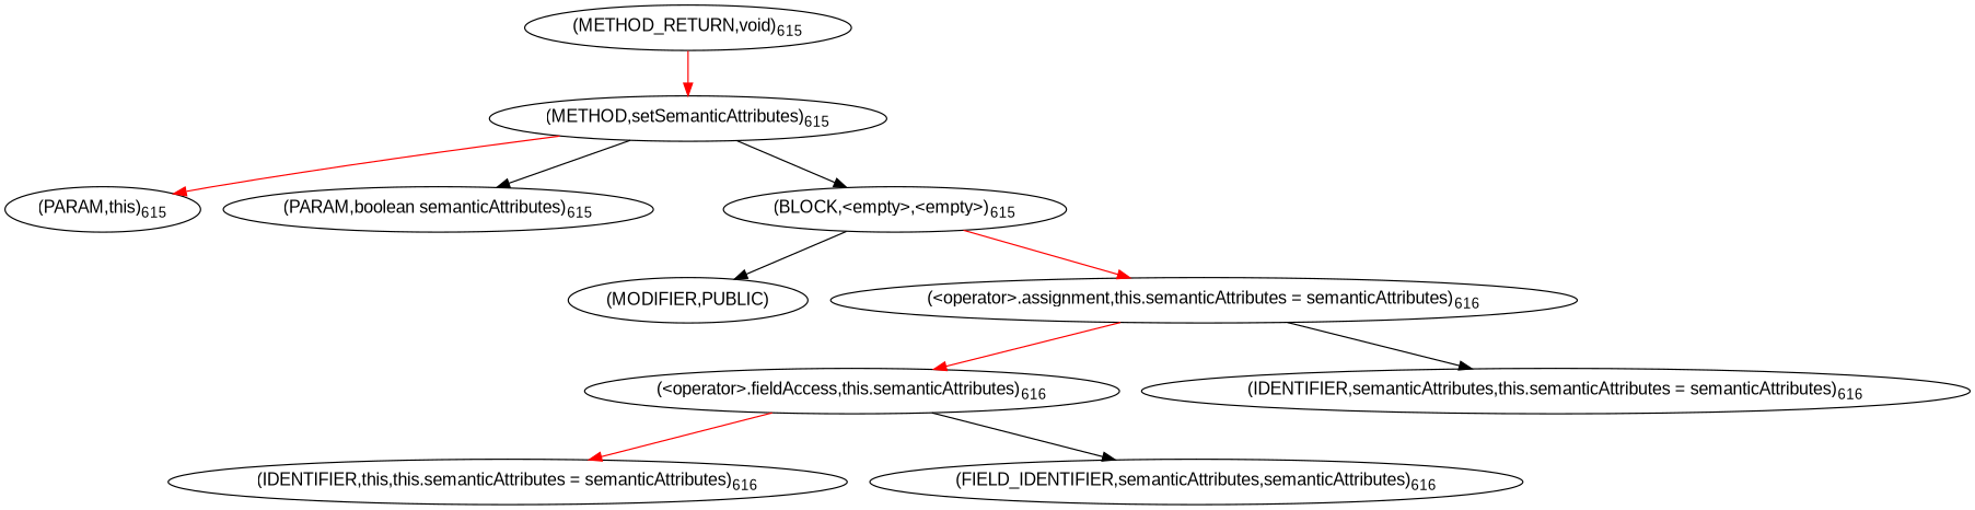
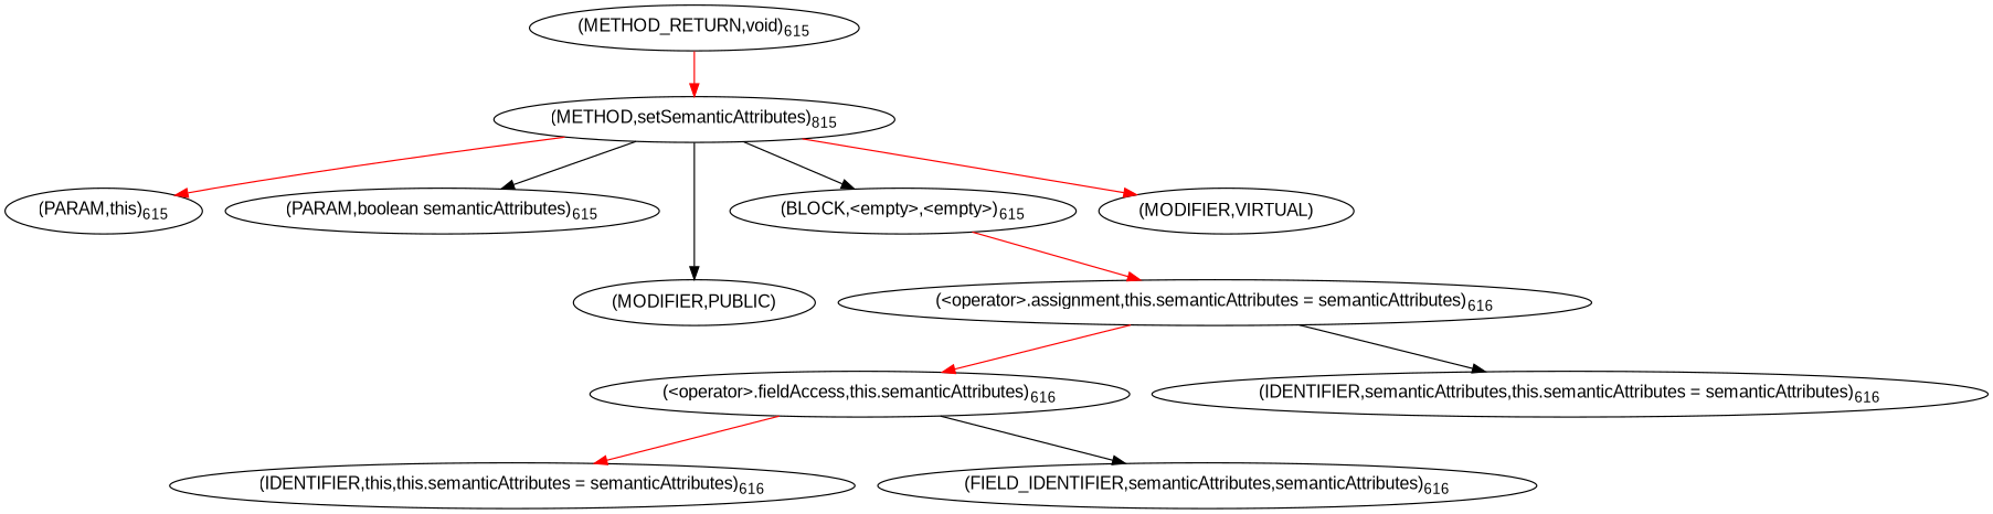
  digraph {
    fontname="Liberation Sans"
    node [fontname="Liberation Sans"]
    edge [color=red fontname="Liberation Sans"]
-   n1 [label=<(METHOD,setSemanticAttributes)<SUB>615</SUB>>]
+   n1 [label=<(METHOD,setSemanticAttributes)<SUB>815</SUB>>]
    n2 [label=<(PARAM,this)<SUB>615</SUB>>]
    n3 [label=<(PARAM,boolean semanticAttributes)<SUB>615</SUB>>]
    n4 [label=<(BLOCK,&lt;empty&gt;,&lt;empty&gt;)<SUB>615</SUB>>]
    n5 [label=<(MODIFIER,PUBLIC)>]
+   n6 [label=<(MODIFIER,VIRTUAL)>]
    n7 [label=<(&lt;operator&gt;.assignment,this.semanticAttributes = semanticAttributes)<SUB>616</SUB>>]
    n8 [label=<(METHOD_RETURN,void)<SUB>615</SUB>>]
    n9 [label=<(&lt;operator&gt;.fieldAccess,this.semanticAttributes)<SUB>616</SUB>>]
    n10 [label=<(IDENTIFIER,semanticAttributes,this.semanticAttributes = semanticAttributes)<SUB>616</SUB>>]
    n11 [label=<(IDENTIFIER,this,this.semanticAttributes = semanticAttributes)<SUB>616</SUB>>]
    n12 [label=<(FIELD_IDENTIFIER,semanticAttributes,semanticAttributes)<SUB>616</SUB>>]
    n1 -> n2
    n1 -> n3 [color=black]
    n1 -> n4 [color=black]
-   n4 -> n5 [color=black]
+   n1 -> n5 [color=black]
+   n1 -> n6
    n4 -> n7
    n7 -> n9
    n7 -> n10 [color=black]
    n8 -> n1
    n9 -> n11
    n9 -> n12 [color=black]
  }
